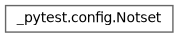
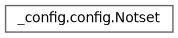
  digraph {
    rankdir=LR
-   n1 [color=grey40 fillcolor=white fontname=Helvetica fontsize=10 height=0.2 label="_pytest.config.Notset" shape=box style=filled width=0.4]
+   n1 [color=grey40 fillcolor=white fontname=Helvetica fontsize=10 height=0.2 label="_config.config.Notset" shape=box style=filled width=0.4]
  }
